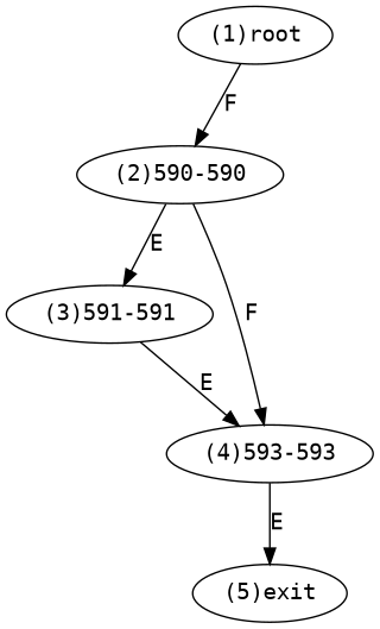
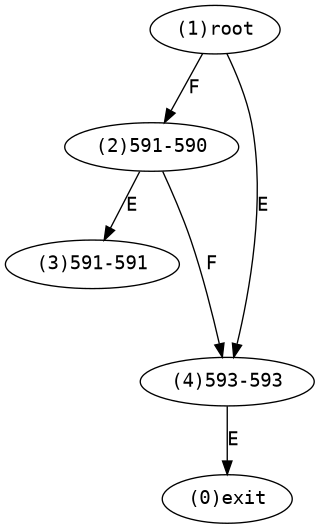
  digraph {
    fontname="DejaVu Sans Mono"
    node [fontname="DejaVu Sans Mono"]
    edge [fontname="DejaVu Sans Mono"]
    n1 [label="(1)root"]
-   n2 [label="(2)590-590"]
+   n2 [label="(2)591-590"]
    n3 [label="(3)591-591"]
    n4 [label="(4)593-593"]
-   n5 [label="(5)exit"]
+   n5 [label="(0)exit"]
    n1 -> n2 [label=F]
    n2 -> n3 [label=E]
    n2 -> n4 [label=F]
-   n3 -> n4 [label=E]
+   n1 -> n4 [label=E]
    n4 -> n5 [label=E]
  }
